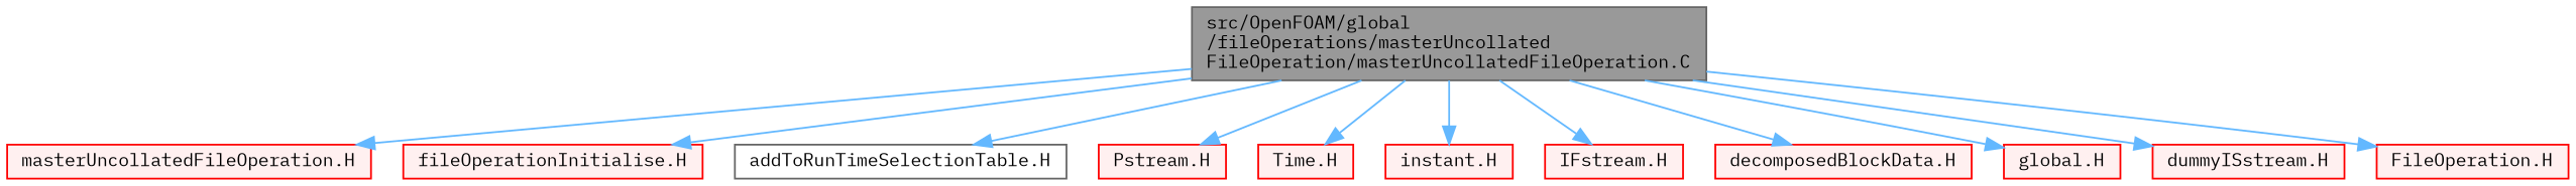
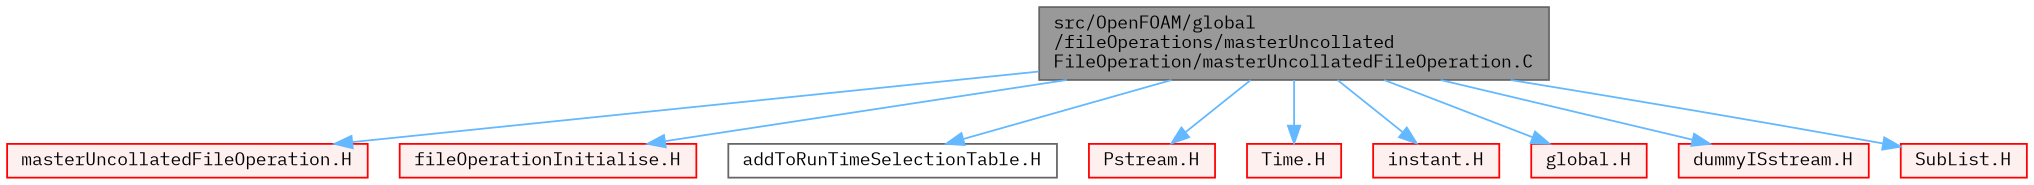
  digraph {
    fontname="IBM Plex Mono"
    node [color=red fillcolor="#FFF0F0" fontname="IBM Plex Mono" fontsize=10 shape=box style=filled]
    edge [color=steelblue1 fontname="IBM Plex Mono" fontsize=10 labelfontname=Helvetica labelfontsize=10 style=solid]
    n1 [color=gray40 fillcolor=grey60 fontcolor=black height=0.2 label="src/OpenFOAM/global\l/fileOperations/masterUncollated\lFileOperation/masterUncollatedFileOperation.C" width=0.4]
    n2 [height=0.2 label="masterUncollatedFileOperation.H" width=0.4]
    n3 [height=0.2 label="fileOperationInitialise.H" width=0.4]
    n4 [color=grey40 fillcolor=white height=0.2 label="addToRunTimeSelectionTable.H" width=0.4]
    n5 [height=0.2 label="Pstream.H" width=0.4]
    n6 [height=0.2 label="Time.H" width=0.4]
    n7 [height=0.2 label="instant.H" width=0.4]
-   n8 [height=0.2 label="IFstream.H" width=0.4]
-   n9 [height=0.2 label="decomposedBlockData.H" width=0.4]
    n10 [height=0.2 label="global.H" width=0.4]
    n11 [height=0.2 label="dummyISstream.H" width=0.4]
-   n12 [height=0.2 label="FileOperation.H" width=0.4]
+   n12 [height=0.2 label="SubList.H" width=0.4]
    n1 -> n2
    n1 -> n3
    n1 -> n4
    n1 -> n5
    n1 -> n6
    n1 -> n7
-   n1 -> n8
-   n1 -> n9
    n1 -> n10
    n1 -> n11
    n1 -> n12
  }
